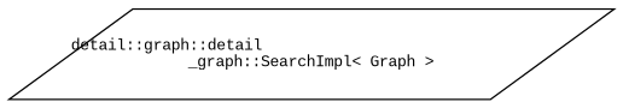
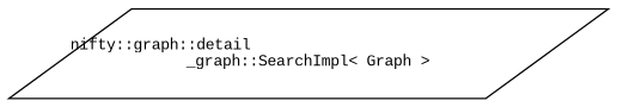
  digraph {
    rankdir=LR
    fontname="Liberation Mono"
-   n1 [color=black fillcolor=white fontname="Liberation Mono" fontsize=10 height=0.2 label="detail::graph::detail\l_graph::SearchImpl\< Graph \>" shape=parallelogram style=filled width=0.4]
+   n1 [color=black fillcolor=white fontname="Liberation Mono" fontsize=10 height=0.2 label="nifty::graph::detail\l_graph::SearchImpl\< Graph \>" shape=parallelogram style=filled width=0.4]
  }
